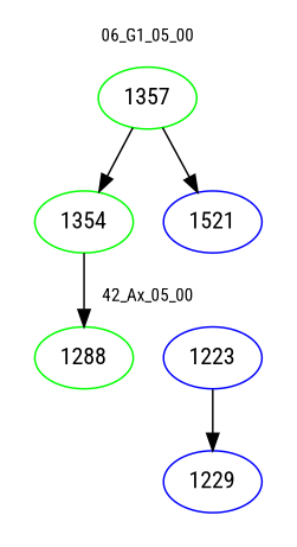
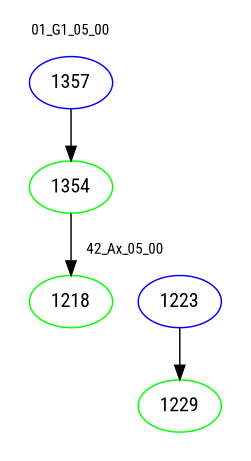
  digraph {
    fontname="Roboto Condensed"
    node [color=blue fontname="Roboto Condensed"]
    edge [color=black fontname="Roboto Condensed"]
    n1 [label=1223]
-   n2 [color=green label=1288]
-   n3 [label=1229]
-   n4 [color=green label=1357]
+   n2 [color=green label=1218]
+   n3 [color=green label=1229]
+   n4 [label=1357]
    n5 [color=green label=1354]
-   n6 [label=1521]
    subgraph cluster_1 {
      color=white
      fontsize=10
      label="42_Ax_05_00"
      n1
      n2
      n3
    }
    subgraph cluster_2 {
      color=white
      fontsize=10
-     label="06_G1_05_00"
+     label="01_G1_05_00"
      n4
      n5
-     n6
    }
    n1 -> n3
    n4 -> n5
-   n4 -> n6
    n5 -> n2
  }
